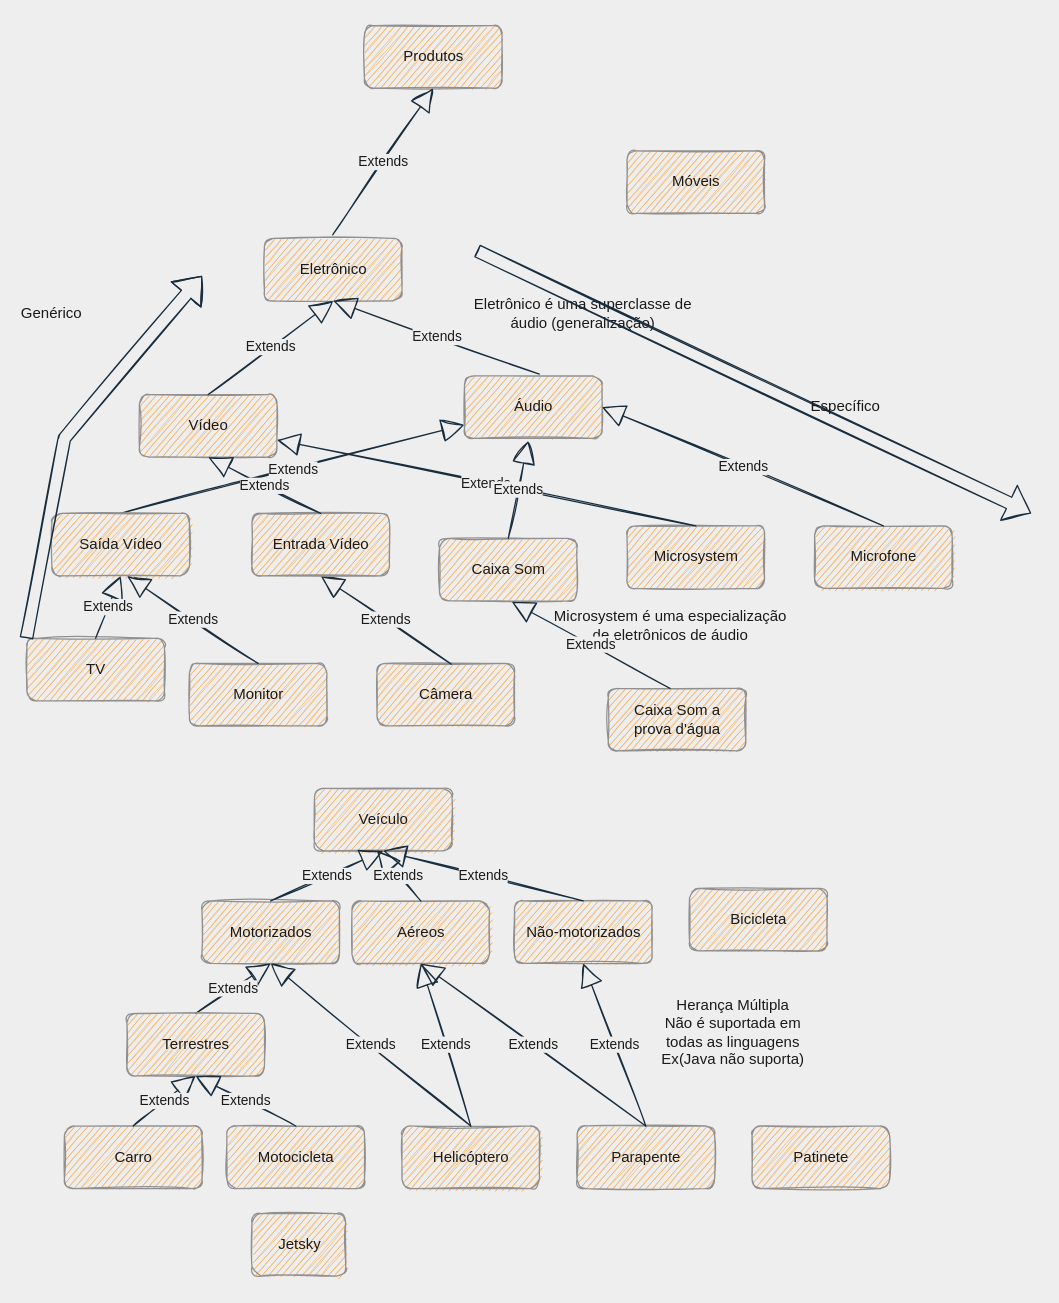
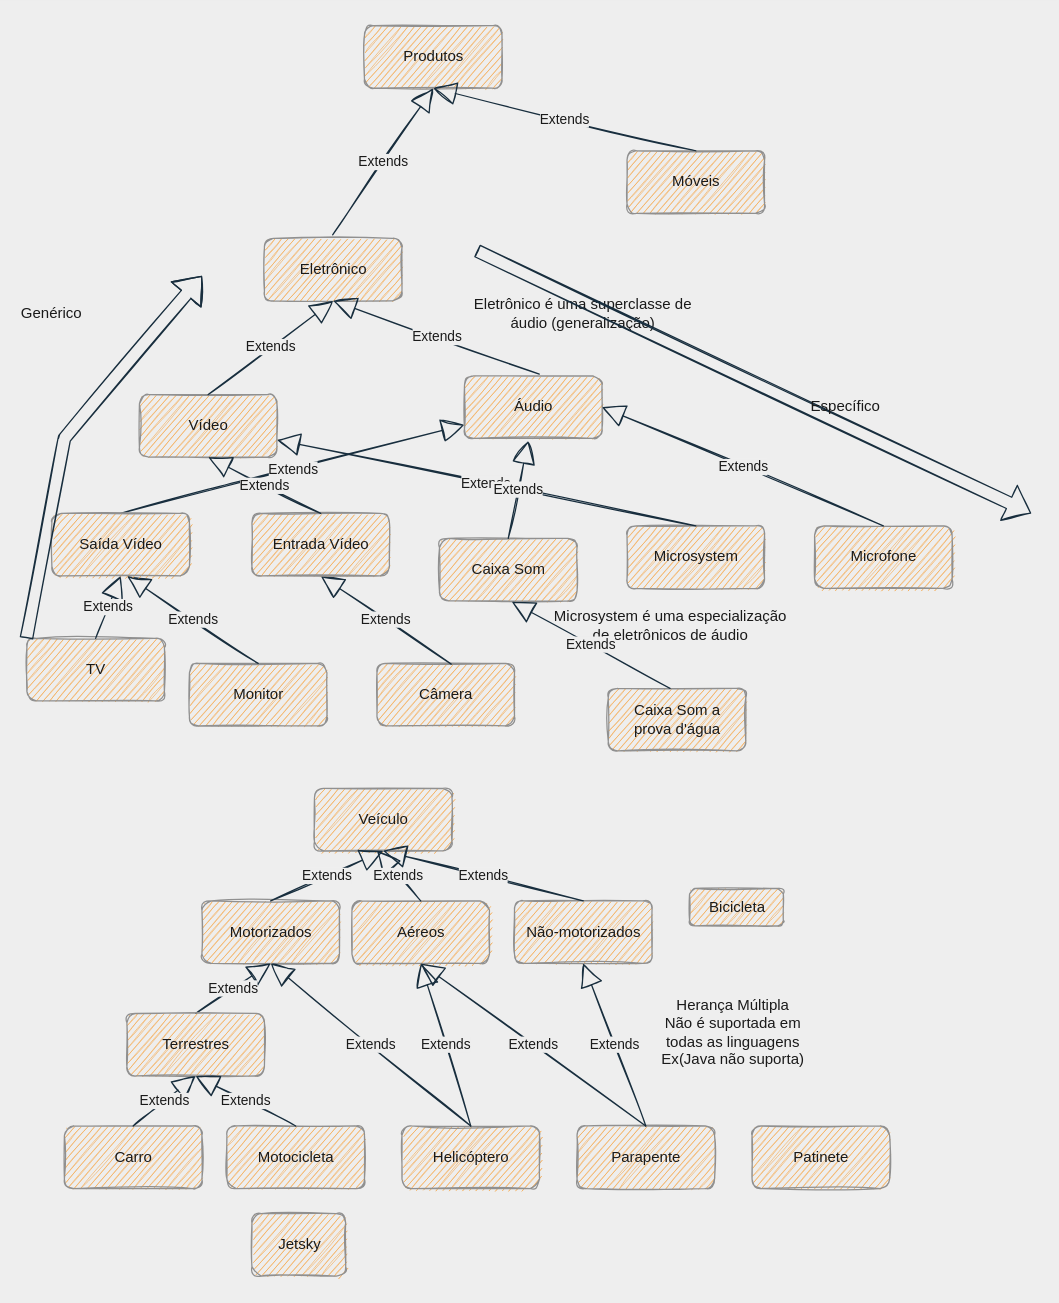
  <mxCell id="0" />
  <mxCell id="1" parent="0" />
  <mxCell id="2" value="TV" style="html=1;strokeColor=#909090;fillColor=#F5AB50;fontColor=#1A1A1A;sketch=1;rounded=1;" parent="1" vertex="1"><mxGeometry x="21" y="510" width="110" height="50" as="geometry" /></mxCell>
  <mxCell id="3" value="Monitor" style="html=1;strokeColor=#909090;fillColor=#F5AB50;fontColor=#1A1A1A;sketch=1;rounded=1;" parent="1" vertex="1"><mxGeometry x="151" y="530" width="110" height="50" as="geometry" /></mxCell>
  <mxCell id="4" value="Câmera" style="html=1;strokeColor=#909090;fillColor=#F5AB50;fontColor=#1A1A1A;sketch=1;rounded=1;" parent="1" vertex="1"><mxGeometry x="301" y="530" width="110" height="50" as="geometry" /></mxCell>
  <mxCell id="5" value="Microsystem" style="html=1;strokeColor=#909090;fillColor=#F5AB50;fontColor=#1A1A1A;sketch=1;rounded=1;" parent="1" vertex="1"><mxGeometry x="501" y="420" width="110" height="50" as="geometry" /></mxCell>
  <mxCell id="6" value="Caixa Som" style="html=1;strokeColor=#909090;fillColor=#F5AB50;fontColor=#1A1A1A;sketch=1;rounded=1;" parent="1" vertex="1"><mxGeometry x="351" y="430" width="110" height="50" as="geometry" /></mxCell>
  <mxCell id="7" value="Eletrônico" style="html=1;strokeColor=#909090;fillColor=#F5AB50;fontColor=#1A1A1A;sketch=1;rounded=1;" parent="1" vertex="1"><mxGeometry x="211" y="190" width="110" height="50" as="geometry" /></mxCell>
  <mxCell id="8" value="Vídeo" style="html=1;strokeColor=#909090;fillColor=#F5AB50;fontColor=#1A1A1A;sketch=1;rounded=1;" parent="1" vertex="1"><mxGeometry x="111" y="315" width="110" height="50" as="geometry" /></mxCell>
  <mxCell id="9" value="Extends" style="endArrow=block;endSize=16;endFill=0;html=1;strokeColor=#182E3E;fontColor=#1A1A1A;exitX=0.5;exitY=0;exitDx=0;exitDy=0;labelBackgroundColor=#EEEEEE;sketch=1;" parent="1" source="13" target="17" edge="1"><mxGeometry width="160" relative="1" as="geometry"><mxPoint x="131" y="370" as="sourcePoint" /><mxPoint x="291" y="370" as="targetPoint" /></mxGeometry></mxCell>
  <mxCell id="10" value="Extends" style="endArrow=block;endSize=16;endFill=0;html=1;strokeColor=#182E3E;fontColor=#1A1A1A;exitX=0.5;exitY=0;exitDx=0;exitDy=0;entryX=0.5;entryY=1;entryDx=0;entryDy=0;labelBackgroundColor=#EEEEEE;sketch=1;" parent="1" source="8" target="7" edge="1"><mxGeometry width="160" relative="1" as="geometry"><mxPoint x="116" y="410" as="sourcePoint" /><mxPoint x="166" y="350" as="targetPoint" /></mxGeometry></mxCell>
  <mxCell id="11" value="Extends" style="endArrow=block;endSize=16;endFill=0;html=1;strokeColor=#182E3E;fontColor=#1A1A1A;exitX=0.5;exitY=0;exitDx=0;exitDy=0;labelBackgroundColor=#EEEEEE;sketch=1;" parent="1" source="3" edge="1"><mxGeometry width="160" relative="1" as="geometry"><mxPoint x="96" y="440" as="sourcePoint" /><mxPoint x="101" y="460" as="targetPoint" /></mxGeometry></mxCell>
  <mxCell id="12" value="Extends" style="endArrow=block;endSize=16;endFill=0;html=1;strokeColor=#182E3E;fontColor=#1A1A1A;exitX=0.54;exitY=0.012;exitDx=0;exitDy=0;exitPerimeter=0;entryX=0.5;entryY=1;entryDx=0;entryDy=0;labelBackgroundColor=#EEEEEE;sketch=1;" parent="1" source="4" target="15" edge="1"><mxGeometry width="160" relative="1" as="geometry"><mxPoint x="246" y="440" as="sourcePoint" /><mxPoint x="251" y="370" as="targetPoint" /></mxGeometry></mxCell>
  <mxCell id="13" value="Saída Vídeo" style="html=1;strokeColor=#909090;fillColor=#F5AB50;fontColor=#1A1A1A;sketch=1;rounded=1;" parent="1" vertex="1"><mxGeometry x="41" y="410" width="110" height="50" as="geometry" /></mxCell>
  <mxCell id="14" value="Extends" style="endArrow=block;endSize=16;endFill=0;html=1;strokeColor=#182E3E;fontColor=#1A1A1A;exitX=0.5;exitY=0;exitDx=0;exitDy=0;entryX=0.5;entryY=1;entryDx=0;entryDy=0;labelBackgroundColor=#EEEEEE;sketch=1;" parent="1" source="2" target="13" edge="1"><mxGeometry width="160" relative="1" as="geometry"><mxPoint x="76" y="510" as="sourcePoint" /><mxPoint x="166" y="360" as="targetPoint" /></mxGeometry></mxCell>
  <mxCell id="15" value="Entrada Vídeo" style="html=1;strokeColor=#909090;fillColor=#F5AB50;fontColor=#1A1A1A;sketch=1;rounded=1;" parent="1" vertex="1"><mxGeometry x="201" y="410" width="110" height="50" as="geometry" /></mxCell>
  <mxCell id="16" value="Extends" style="endArrow=block;endSize=16;endFill=0;html=1;strokeColor=#182E3E;fontColor=#1A1A1A;exitX=0.5;exitY=0;exitDx=0;exitDy=0;entryX=0.5;entryY=1;entryDx=0;entryDy=0;labelBackgroundColor=#EEEEEE;sketch=1;" parent="1" source="15" target="8" edge="1"><mxGeometry width="160" relative="1" as="geometry"><mxPoint x="370.4" y="540.6" as="sourcePoint" /><mxPoint x="266" y="470" as="targetPoint" /></mxGeometry></mxCell>
  <mxCell id="17" value="Áudio" style="html=1;strokeColor=#909090;fillColor=#F5AB50;fontColor=#1A1A1A;sketch=1;rounded=1;" parent="1" vertex="1"><mxGeometry x="371" y="300" width="110" height="50" as="geometry" /></mxCell>
  <mxCell id="18" value="Extends" style="endArrow=block;endSize=16;endFill=0;html=1;strokeColor=#182E3E;fontColor=#1A1A1A;exitX=0.544;exitY=-0.028;exitDx=0;exitDy=0;exitPerimeter=0;entryX=0.5;entryY=1;entryDx=0;entryDy=0;labelBackgroundColor=#EEEEEE;sketch=1;" parent="1" source="17" target="7" edge="1"><mxGeometry width="160" relative="1" as="geometry"><mxPoint x="266" y="420" as="sourcePoint" /><mxPoint x="251" y="260" as="targetPoint" /></mxGeometry></mxCell>
  <mxCell id="19" value="Extends" style="endArrow=block;endSize=16;endFill=0;html=1;strokeColor=#182E3E;fontColor=#1A1A1A;exitX=0.5;exitY=0;exitDx=0;exitDy=0;labelBackgroundColor=#EEEEEE;sketch=1;" parent="1" source="5" target="8" edge="1"><mxGeometry width="160" relative="1" as="geometry"><mxPoint x="340.84" y="318.6" as="sourcePoint" /><mxPoint x="231" y="260" as="targetPoint" /></mxGeometry></mxCell>
  <mxCell id="20" value="Extends" style="endArrow=block;endSize=16;endFill=0;html=1;strokeColor=#182E3E;fontColor=#1A1A1A;exitX=0.5;exitY=0;exitDx=0;exitDy=0;labelBackgroundColor=#EEEEEE;sketch=1;" parent="1" source="6" edge="1"><mxGeometry width="160" relative="1" as="geometry"><mxPoint x="566" y="430" as="sourcePoint" /><mxPoint x="422" y="352" as="targetPoint" /></mxGeometry></mxCell>
  <mxCell id="21" value="Microfone" style="html=1;strokeColor=#909090;fillColor=#F5AB50;fontColor=#1A1A1A;sketch=1;rounded=1;" parent="1" vertex="1"><mxGeometry x="651" y="420" width="110" height="50" as="geometry" /></mxCell>
  <mxCell id="22" value="Extends" style="endArrow=block;endSize=16;endFill=0;html=1;strokeColor=#182E3E;fontColor=#1A1A1A;exitX=0.5;exitY=0;exitDx=0;exitDy=0;entryX=1;entryY=0.5;entryDx=0;entryDy=0;labelBackgroundColor=#EEEEEE;sketch=1;" parent="1" source="21" target="17" edge="1"><mxGeometry width="160" relative="1" as="geometry"><mxPoint x="566" y="430" as="sourcePoint" /><mxPoint x="436" y="360" as="targetPoint" /></mxGeometry></mxCell>
  <mxCell id="23" value="Eletrônico é uma superclasse de áudio (generalização)" style="text;html=1;strokeColor=none;fillColor=none;align=center;verticalAlign=middle;whiteSpace=wrap;fontColor=#1A1A1A;sketch=1;rounded=1;" parent="1" vertex="1"><mxGeometry x="371" y="240" width="190" height="20" as="geometry" /></mxCell>
  <mxCell id="24" value="Microsystem é uma especialização de eletrônicos de áudio" style="text;html=1;strokeColor=none;fillColor=none;align=center;verticalAlign=middle;whiteSpace=wrap;fontColor=#1A1A1A;sketch=1;rounded=1;" parent="1" vertex="1"><mxGeometry x="441" y="490" width="190" height="20" as="geometry" /></mxCell>
  <mxCell id="25" value="Caixa Som a &lt;br&gt;prova d'água" style="html=1;strokeColor=#909090;fillColor=#F5AB50;fontColor=#1A1A1A;sketch=1;rounded=1;" parent="1" vertex="1"><mxGeometry x="486" y="550" width="110" height="50" as="geometry" /></mxCell>
  <mxCell id="26" value="Extends" style="endArrow=block;endSize=16;endFill=0;html=1;strokeColor=#182E3E;fontColor=#1A1A1A;exitX=0.54;exitY=0.012;exitDx=0;exitDy=0;exitPerimeter=0;entryX=0.525;entryY=1.012;entryDx=0;entryDy=0;entryPerimeter=0;labelBackgroundColor=#EEEEEE;sketch=1;" parent="1" target="6" edge="1"><mxGeometry width="160" relative="1" as="geometry"><mxPoint x="535.4" y="550" as="sourcePoint" /><mxPoint x="431" y="479.4" as="targetPoint" /></mxGeometry></mxCell>
  <mxCell id="27" value="Carro" style="html=1;strokeColor=#909090;fillColor=#F5AB50;fontColor=#1A1A1A;sketch=1;rounded=1;" parent="1" vertex="1"><mxGeometry x="51" y="900" width="110" height="50" as="geometry" /></mxCell>
  <mxCell id="28" value="Motocicleta" style="html=1;strokeColor=#909090;fillColor=#F5AB50;fontColor=#1A1A1A;sketch=1;rounded=1;" parent="1" vertex="1"><mxGeometry x="181" y="900" width="110" height="50" as="geometry" /></mxCell>
- <mxCell id="29" value="Bicicleta" style="html=1;strokeColor=#909090;fillColor=#F5AB50;fontColor=#1A1A1A;sketch=1;rounded=1;" parent="1" vertex="1"><mxGeometry x="551" y="710" width="110" height="50" as="geometry" /></mxCell>
+ <mxCell id="29" value="Bicicleta" style="html=1;strokeColor=#909090;fillColor=#F5AB50;fontColor=#1A1A1A;sketch=1;rounded=1;" parent="1" vertex="1"><mxGeometry x="551" y="710" width="75" height="30" as="geometry" /></mxCell>
  <mxCell id="30" value="Jetsky" style="html=1;strokeColor=#909090;fillColor=#F5AB50;fontColor=#1A1A1A;sketch=1;rounded=1;" parent="1" vertex="1"><mxGeometry x="201" y="970" width="75" height="50" as="geometry" /></mxCell>
  <mxCell id="31" value="Helicóptero" style="html=1;strokeColor=#909090;fillColor=#F5AB50;fontColor=#1A1A1A;sketch=1;rounded=1;" parent="1" vertex="1"><mxGeometry x="321" y="900" width="110" height="50" as="geometry" /></mxCell>
  <mxCell id="32" value="Veículo" style="html=1;strokeColor=#909090;fillColor=#F5AB50;fontColor=#1A1A1A;sketch=1;rounded=1;" parent="1" vertex="1"><mxGeometry x="251" y="630" width="110" height="50" as="geometry" /></mxCell>
  <mxCell id="33" value="Patinete" style="html=1;strokeColor=#909090;fillColor=#F5AB50;fontColor=#1A1A1A;sketch=1;rounded=1;" parent="1" vertex="1"><mxGeometry x="601" y="900" width="110" height="50" as="geometry" /></mxCell>
  <mxCell id="34" value="Motorizados" style="html=1;strokeColor=#909090;fillColor=#F5AB50;fontColor=#1A1A1A;sketch=1;rounded=1;" parent="1" vertex="1"><mxGeometry x="161" y="720" width="110" height="50" as="geometry" /></mxCell>
  <mxCell id="35" value="Não-motorizados" style="html=1;strokeColor=#909090;fillColor=#F5AB50;fontColor=#1A1A1A;sketch=1;rounded=1;" parent="1" vertex="1"><mxGeometry x="411" y="720" width="110" height="50" as="geometry" /></mxCell>
  <mxCell id="36" value="Extends" style="endArrow=block;endSize=16;endFill=0;html=1;strokeColor=#182E3E;fontColor=#1A1A1A;exitX=0.5;exitY=0;exitDx=0;exitDy=0;entryX=0.5;entryY=1;entryDx=0;entryDy=0;labelBackgroundColor=#EEEEEE;sketch=1;" parent="1" source="34" target="32" edge="1"><mxGeometry width="160" relative="1" as="geometry"><mxPoint x="291" y="780" as="sourcePoint" /><mxPoint x="451" y="780" as="targetPoint" /></mxGeometry></mxCell>
  <mxCell id="37" value="Extends" style="endArrow=block;endSize=16;endFill=0;html=1;strokeColor=#182E3E;fontColor=#1A1A1A;exitX=0.5;exitY=0;exitDx=0;exitDy=0;entryX=0.5;entryY=1;entryDx=0;entryDy=0;labelBackgroundColor=#EEEEEE;sketch=1;" parent="1" source="35" target="32" edge="1"><mxGeometry width="160" relative="1" as="geometry"><mxPoint x="226" y="730" as="sourcePoint" /><mxPoint x="316" y="690" as="targetPoint" /></mxGeometry></mxCell>
  <mxCell id="38" value="Extends" style="endArrow=block;endSize=16;endFill=0;html=1;strokeColor=#182E3E;fontColor=#1A1A1A;exitX=0.5;exitY=0;exitDx=0;exitDy=0;entryX=0.5;entryY=1;entryDx=0;entryDy=0;labelBackgroundColor=#EEEEEE;sketch=1;" parent="1" source="39" target="34" edge="1"><mxGeometry width="160" relative="1" as="geometry"><mxPoint x="241" y="790" as="sourcePoint" /><mxPoint x="331" y="750" as="targetPoint" /></mxGeometry></mxCell>
  <mxCell id="39" value="Terrestres" style="html=1;strokeColor=#909090;fillColor=#F5AB50;fontColor=#1A1A1A;sketch=1;rounded=1;" parent="1" vertex="1"><mxGeometry x="101" y="810" width="110" height="50" as="geometry" /></mxCell>
  <mxCell id="40" value="Extends" style="endArrow=block;endSize=16;endFill=0;html=1;strokeColor=#182E3E;fontColor=#1A1A1A;exitX=0.5;exitY=0;exitDx=0;exitDy=0;entryX=0.5;entryY=1;entryDx=0;entryDy=0;labelBackgroundColor=#EEEEEE;sketch=1;" parent="1" source="27" target="39" edge="1"><mxGeometry width="160" relative="1" as="geometry"><mxPoint x="116" y="870" as="sourcePoint" /><mxPoint x="216" y="770" as="targetPoint" /></mxGeometry></mxCell>
  <mxCell id="41" value="Aéreos" style="html=1;strokeColor=#909090;fillColor=#F5AB50;fontColor=#1A1A1A;sketch=1;rounded=1;" parent="1" vertex="1"><mxGeometry x="281" y="720" width="110" height="50" as="geometry" /></mxCell>
  <mxCell id="42" value="Extends" style="endArrow=block;endSize=16;endFill=0;html=1;strokeColor=#182E3E;fontColor=#1A1A1A;exitX=0.5;exitY=0;exitDx=0;exitDy=0;entryX=0.5;entryY=1;entryDx=0;entryDy=0;labelBackgroundColor=#EEEEEE;sketch=1;" parent="1" source="28" target="39" edge="1"><mxGeometry width="160" relative="1" as="geometry"><mxPoint x="116" y="910" as="sourcePoint" /><mxPoint x="166" y="870" as="targetPoint" /></mxGeometry></mxCell>
  <mxCell id="43" value="Extends" style="endArrow=block;endSize=16;endFill=0;html=1;strokeColor=#182E3E;fontColor=#1A1A1A;exitX=0.5;exitY=0;exitDx=0;exitDy=0;entryX=0.5;entryY=1;entryDx=0;entryDy=0;labelBackgroundColor=#EEEEEE;sketch=1;" parent="1" source="31" target="41" edge="1"><mxGeometry width="160" relative="1" as="geometry"><mxPoint x="336" y="830" as="sourcePoint" /><mxPoint x="226" y="780" as="targetPoint" /></mxGeometry></mxCell>
  <mxCell id="44" value="Parapente" style="html=1;strokeColor=#909090;fillColor=#F5AB50;fontColor=#1A1A1A;sketch=1;rounded=1;" parent="1" vertex="1"><mxGeometry x="461" y="900" width="110" height="50" as="geometry" /></mxCell>
  <mxCell id="45" value="Extends" style="endArrow=block;endSize=16;endFill=0;html=1;strokeColor=#182E3E;fontColor=#1A1A1A;exitX=0.5;exitY=0;exitDx=0;exitDy=0;entryX=0.5;entryY=1;entryDx=0;entryDy=0;labelBackgroundColor=#EEEEEE;sketch=1;" parent="1" source="44" target="35" edge="1"><mxGeometry width="160" relative="1" as="geometry"><mxPoint x="426" y="730" as="sourcePoint" /><mxPoint x="421" y="770" as="targetPoint" /></mxGeometry></mxCell>
  <mxCell id="46" value="Extends" style="endArrow=block;endSize=16;endFill=0;html=1;strokeColor=#182E3E;fontColor=#1A1A1A;exitX=0.5;exitY=0;exitDx=0;exitDy=0;entryX=0.5;entryY=1;entryDx=0;entryDy=0;labelBackgroundColor=#EEEEEE;sketch=1;" parent="1" source="44" target="41" edge="1"><mxGeometry width="160" relative="1" as="geometry"><mxPoint x="431" y="870" as="sourcePoint" /><mxPoint x="591" y="870" as="targetPoint" /></mxGeometry></mxCell>
  <mxCell id="47" value="Extends" style="endArrow=block;endSize=16;endFill=0;html=1;strokeColor=#182E3E;fontColor=#1A1A1A;exitX=0.5;exitY=0;exitDx=0;exitDy=0;labelBackgroundColor=#EEEEEE;sketch=1;" parent="1" source="41" edge="1"><mxGeometry width="160" relative="1" as="geometry"><mxPoint x="476" y="730" as="sourcePoint" /><mxPoint x="301" y="680" as="targetPoint" /></mxGeometry></mxCell>
  <mxCell id="48" value="Extends" style="endArrow=block;endSize=16;endFill=0;html=1;strokeColor=#182E3E;fontColor=#1A1A1A;exitX=0.5;exitY=0;exitDx=0;exitDy=0;entryX=0.5;entryY=1;entryDx=0;entryDy=0;labelBackgroundColor=#EEEEEE;sketch=1;" parent="1" source="31" target="34" edge="1"><mxGeometry width="160" relative="1" as="geometry"><mxPoint x="386" y="870" as="sourcePoint" /><mxPoint x="346" y="780" as="targetPoint" /></mxGeometry></mxCell>
  <mxCell id="49" value="Herança Múltipla&lt;br&gt;Não é suportada em todas as linguagens&lt;br&gt;Ex(Java não suporta)" style="text;html=1;strokeColor=none;fillColor=none;align=center;verticalAlign=middle;whiteSpace=wrap;fontColor=#1A1A1A;sketch=1;rounded=1;" parent="1" vertex="1"><mxGeometry x="521" y="790" width="130" height="70" as="geometry" /></mxCell>
  <mxCell id="50" value="" style="shape=flexArrow;endArrow=classic;html=1;strokeColor=#182E3E;fontColor=#1A1A1A;labelBackgroundColor=#EEEEEE;sketch=1;" parent="1" edge="1"><mxGeometry width="50" height="50" relative="1" as="geometry"><mxPoint x="20.622" y="510" as="sourcePoint" /><mxPoint x="161" y="220" as="targetPoint" /><Array as="points"><mxPoint x="51" y="350" /></Array></mxGeometry></mxCell>
  <mxCell id="51" value="Genérico" style="text;html=1;strokeColor=none;fillColor=none;align=center;verticalAlign=middle;whiteSpace=wrap;fontColor=#1A1A1A;sketch=1;rounded=1;" parent="1" vertex="1"><mxGeometry x="21" y="240" width="40" height="20" as="geometry" /></mxCell>
  <mxCell id="52" value="" style="shape=flexArrow;endArrow=classic;html=1;strokeColor=#182E3E;fontColor=#1A1A1A;labelBackgroundColor=#EEEEEE;sketch=1;" parent="1" edge="1"><mxGeometry width="50" height="50" relative="1" as="geometry"><mxPoint x="381" y="200" as="sourcePoint" /><mxPoint x="824.2" y="410" as="targetPoint" /></mxGeometry></mxCell>
  <mxCell id="53" value="Específico" style="text;html=1;strokeColor=none;fillColor=none;align=center;verticalAlign=middle;whiteSpace=wrap;fontColor=#1A1A1A;sketch=1;rounded=1;" parent="1" vertex="1"><mxGeometry x="656" y="315" width="40" height="20" as="geometry" /></mxCell>
  <mxCell id="54" value="Produtos" style="html=1;strokeColor=#909090;fillColor=#F5AB50;fontColor=#1A1A1A;sketch=1;rounded=1;" parent="1" vertex="1"><mxGeometry x="291" y="20" width="110" height="50" as="geometry" /></mxCell>
  <mxCell id="55" value="Extends" style="endArrow=block;endSize=16;endFill=0;html=1;strokeColor=#182E3E;fontColor=#1A1A1A;exitX=0.496;exitY=-0.056;exitDx=0;exitDy=0;entryX=0.5;entryY=1;entryDx=0;entryDy=0;exitPerimeter=0;labelBackgroundColor=#EEEEEE;sketch=1;" parent="1" source="7" target="54" edge="1"><mxGeometry width="160" relative="1" as="geometry"><mxPoint x="176" y="320" as="sourcePoint" /><mxPoint x="276" y="250" as="targetPoint" /></mxGeometry></mxCell>
  <mxCell id="56" value="Móveis" style="html=1;strokeColor=#909090;fillColor=#F5AB50;fontColor=#1A1A1A;sketch=1;rounded=1;" parent="1" vertex="1"><mxGeometry x="501" y="120" width="110" height="50" as="geometry" /></mxCell>
+ <mxCell id="57" value="Extends" style="endArrow=block;endSize=16;endFill=0;html=1;strokeColor=#182E3E;fontColor=#1A1A1A;exitX=0.5;exitY=0;exitDx=0;exitDy=0;entryX=0.5;entryY=1;entryDx=0;entryDy=0;labelBackgroundColor=#EEEEEE;sketch=1;" parent="1" source="56" target="54" edge="1"><mxGeometry width="160" relative="1" as="geometry"><mxPoint x="275.56" y="197.2" as="sourcePoint" /><mxPoint x="356" y="80" as="targetPoint" /></mxGeometry></mxCell>
